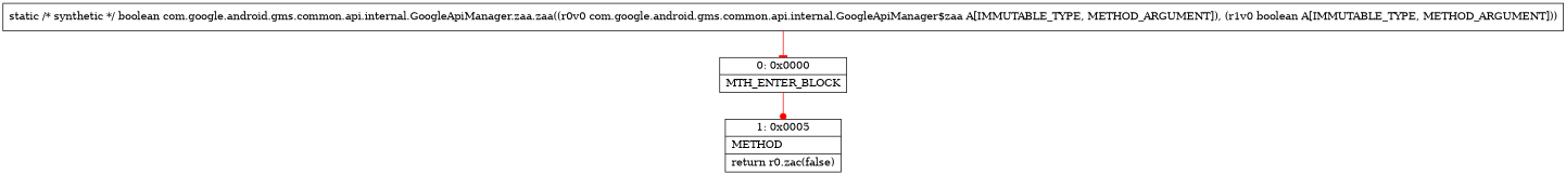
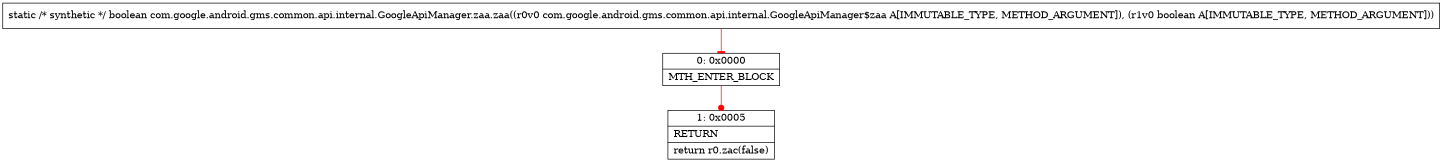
  digraph {
    node [shape=record]
    edge [color=red]
    n1 [label="{0\:\ 0x0000|MTH_ENTER_BLOCK\l}"]
-   n2 [label="{1\:\ 0x0005|METHOD\l|return r0.zac(false)\l}"]
+   n2 [label="{1\:\ 0x0005|RETURN\l|return r0.zac(false)\l}"]
    n3 [label="{static \/* synthetic *\/ boolean com.google.android.gms.common.api.internal.GoogleApiManager.zaa.zaa((r0v0 com.google.android.gms.common.api.internal.GoogleApiManager$zaa A[IMMUTABLE_TYPE, METHOD_ARGUMENT]), (r1v0 boolean A[IMMUTABLE_TYPE, METHOD_ARGUMENT])) }"]
    n1 -> n2 [arrowhead=dot]
    n3 -> n1 [arrowhead=tee]
  }
